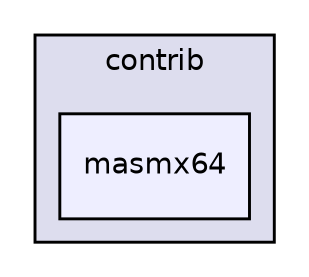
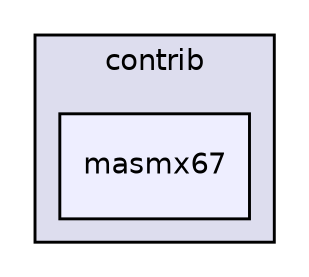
  digraph {
    compound=true
-   n1 [fillcolor="#eeeeff" fontname=Helvetica fontsize=10 label=masmx64 pencolor=black shape=box style=filled]
+   n1 [fillcolor="#eeeeff" fontname=Helvetica fontsize=10 label=masmx67 pencolor=black shape=box style=filled]
    subgraph cluster_1 {
      bgcolor="#ddddee"
      fontname=Helvetica
      fontsize=10
      label=contrib
      pencolor=black
      n1
    }
  }
